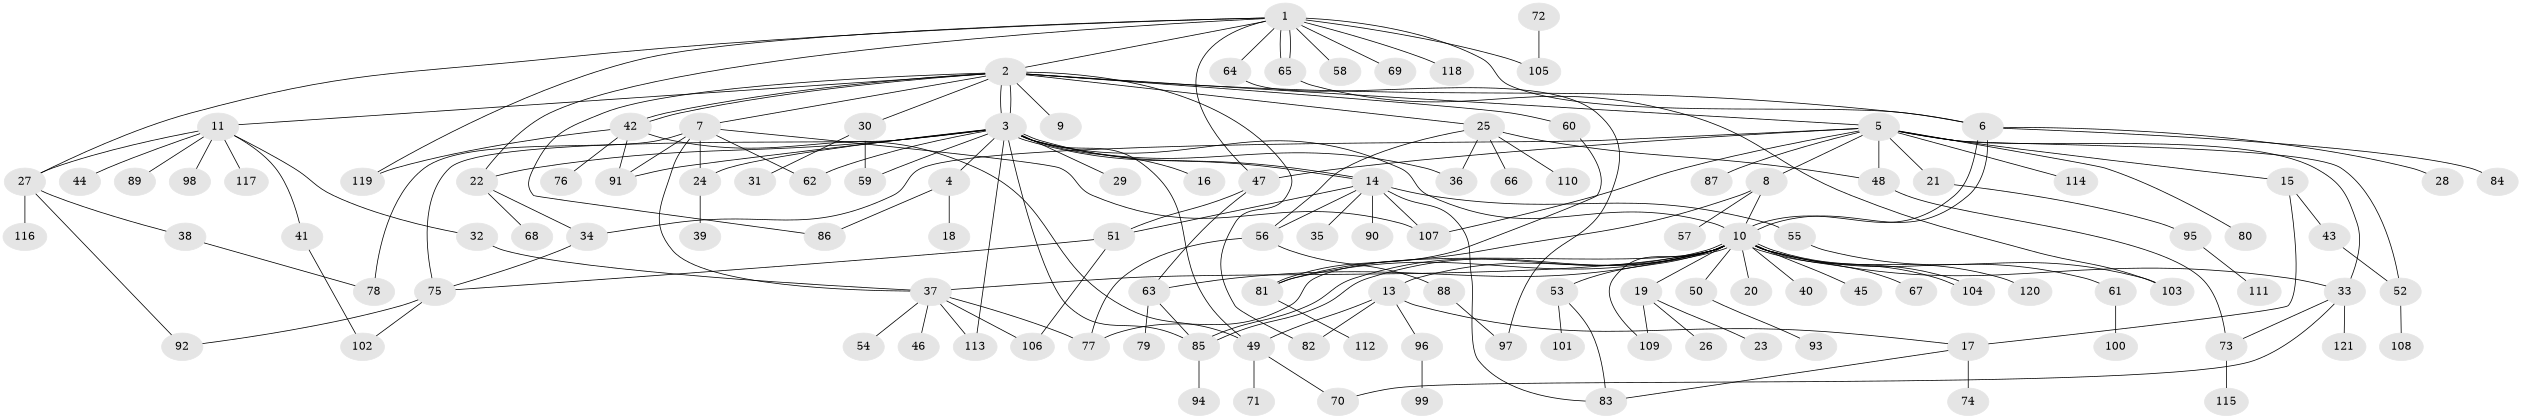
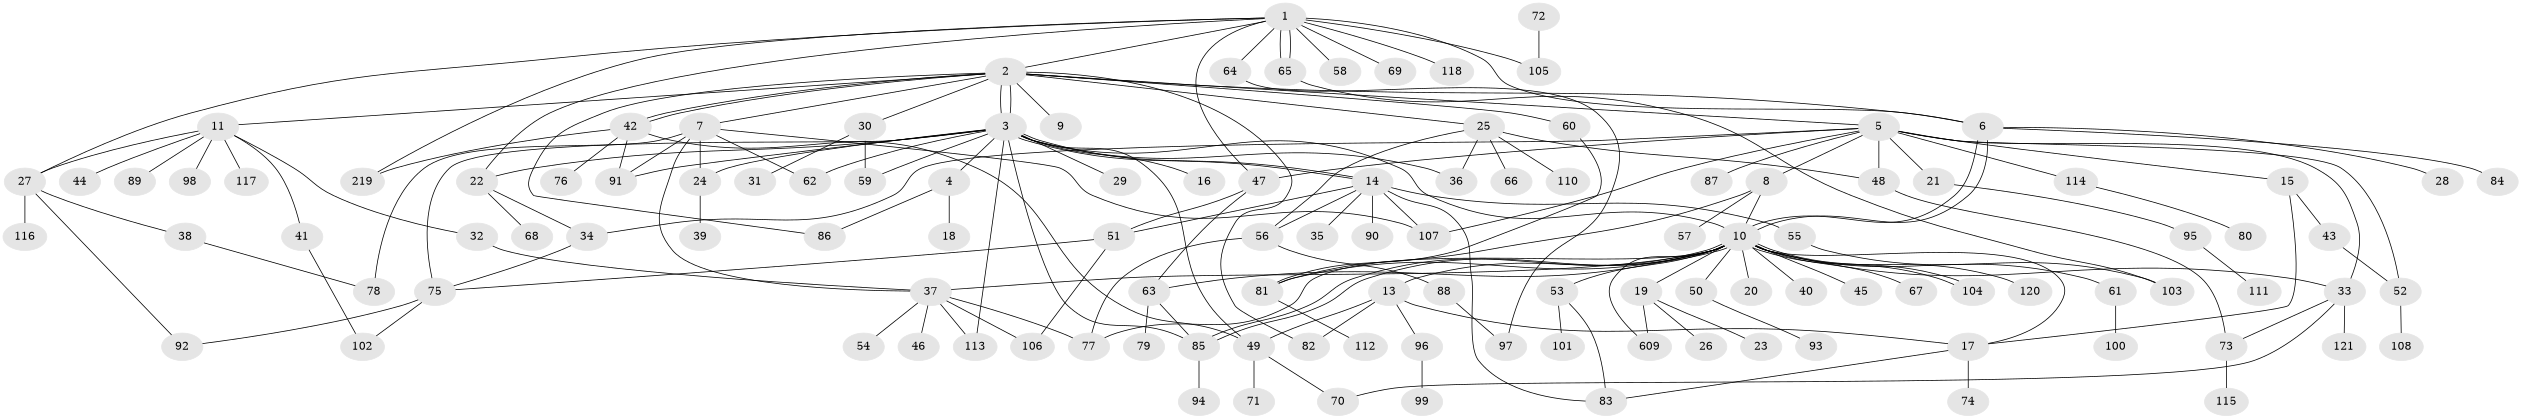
  graph {
    node [color=gray90 style=filled]
    1
    2
    6
    22
    27
    47
    58
    64
    65
    69
    105
    118
-   119
+   119 [label=219]
    3
    5
    7
    9
    11
    25
    30
    42
    60
    82
    86
    10
    28
    84
    34
    68
    38
    92
    116
    63
    51
    97
    103
    4
    14
    16
    24
    29
    36
    49
    59
    62
    75
    85
    91
    113
    8
    15
    21
    33
    48
    52
    80
    87
    107
    114
    78
    37
    32
    41
    44
    89
    98
    117
    56
    66
    110
    31
    76
    81
    18
    13
    17
    19
    20
    40
    45
    50
    53
    61
    67
    77
    104
-   109
+   109 [label=609]
    120
    35
    55
    83
    90
    39
    70
    71
    102
    94
    57
    43
    95
    73
    121
    108
    46
    54
    106
    112
    96
    74
    23
    26
    93
    101
    100
    79
    72
    99
    88
    111
    115
    1 -- 2
    1 -- 6
    1 -- 22
    1 -- 27
    1 -- 47
    1 -- 58
    1 -- 64
    1 -- 65
    1 -- 65
    1 -- 69
    1 -- 105
    1 -- 118
    1 -- 119
    2 -- 6
    2 -- 3
    2 -- 3
    2 -- 5
    2 -- 7
    2 -- 9
    2 -- 11
    2 -- 25
    2 -- 30
    2 -- 42
    2 -- 42
    2 -- 60
    2 -- 82
    2 -- 86
    6 -- 10
    6 -- 10
    6 -- 28
    6 -- 84
    22 -- 34
    22 -- 68
    27 -- 38
    27 -- 92
    27 -- 116
    47 -- 63
    47 -- 51
    64 -- 97
    65 -- 103
    3 -- 22
    3 -- 10
    3 -- 4
    3 -- 14
    3 -- 14
    3 -- 16
    3 -- 24
    3 -- 29
    3 -- 36
    3 -- 49
    3 -- 59
    3 -- 62
    3 -- 75
    3 -- 85
    3 -- 91
    3 -- 113
    5 -- 47
    5 -- 34
    5 -- 8
    5 -- 15
    5 -- 21
    5 -- 33
    5 -- 48
    5 -- 52
-   5 -- 80
+   114 -- 80
    5 -- 87
    5 -- 107
    5 -- 114
    7 -- 24
    7 -- 62
    7 -- 91
    7 -- 107
    7 -- 78
    7 -- 37
    11 -- 27
    11 -- 32
    11 -- 41
    11 -- 44
    11 -- 89
    11 -- 98
    11 -- 117
    25 -- 36
    25 -- 48
    25 -- 56
    25 -- 66
    25 -- 110
    30 -- 59
    30 -- 31
    42 -- 119
    42 -- 49
    42 -- 91
    42 -- 76
    60 -- 81
    10 -- 63
    10 -- 85
    10 -- 85
    10 -- 33
    10 -- 37
    10 -- 81
    10 -- 13
+   10 -- 17
    10 -- 19
    10 -- 20
    10 -- 40
    10 -- 45
    10 -- 50
    10 -- 53
    10 -- 61
    10 -- 67
    10 -- 77
    10 -- 104
    10 -- 104
    10 -- 109
    10 -- 120
    34 -- 75
    38 -- 78
    63 -- 85
    63 -- 79
    51 -- 75
    51 -- 106
    4 -- 86
    4 -- 18
    14 -- 51
    14 -- 107
    14 -- 56
    14 -- 35
    14 -- 55
    14 -- 83
    14 -- 90
    24 -- 39
    49 -- 70
    49 -- 71
    75 -- 92
    75 -- 102
    85 -- 94
    8 -- 10
    8 -- 81
    8 -- 57
    15 -- 17
    15 -- 43
    21 -- 95
    33 -- 70
    33 -- 73
    33 -- 121
    48 -- 73
    52 -- 108
    37 -- 113
    37 -- 77
    37 -- 46
    37 -- 54
    37 -- 106
    32 -- 37
    41 -- 102
    56 -- 77
    56 -- 88
    81 -- 112
    13 -- 82
    13 -- 49
    13 -- 17
    13 -- 96
    17 -- 83
    17 -- 74
    19 -- 109
    19 -- 23
    19 -- 26
    50 -- 93
    53 -- 83
    53 -- 101
    61 -- 100
    55 -- 103
    43 -- 52
    95 -- 111
    73 -- 115
    96 -- 99
    72 -- 105
    88 -- 97
  }
